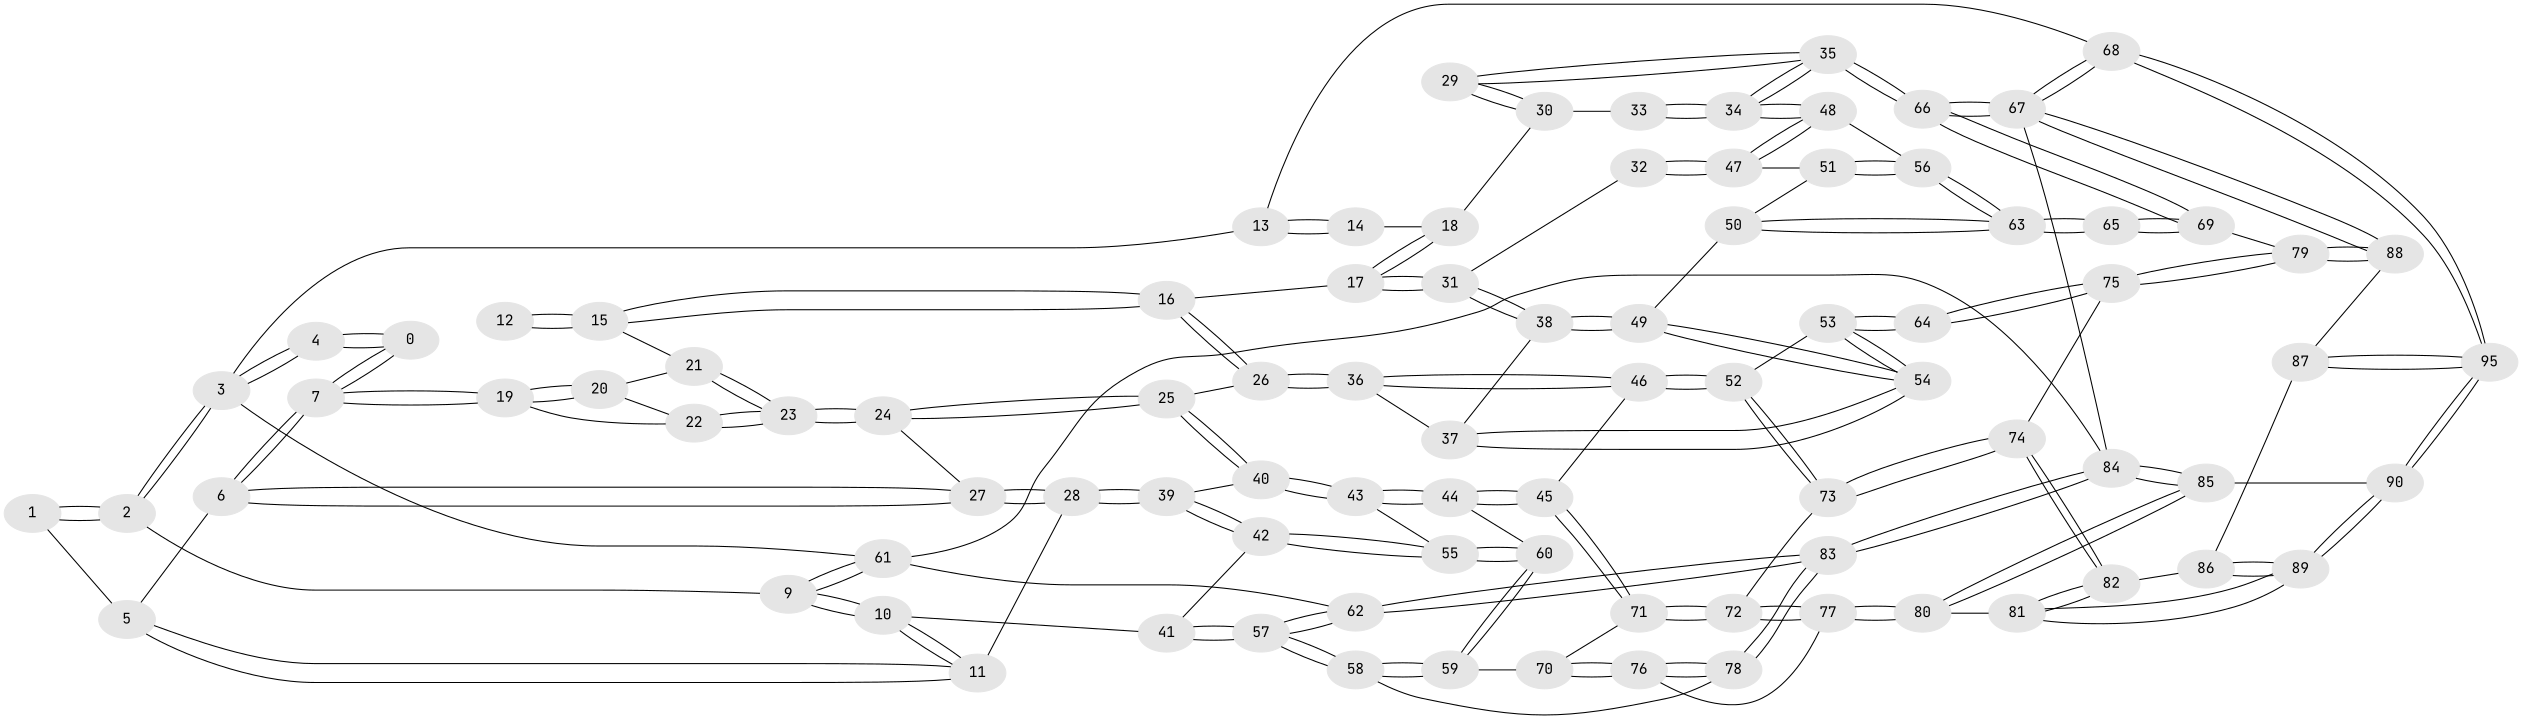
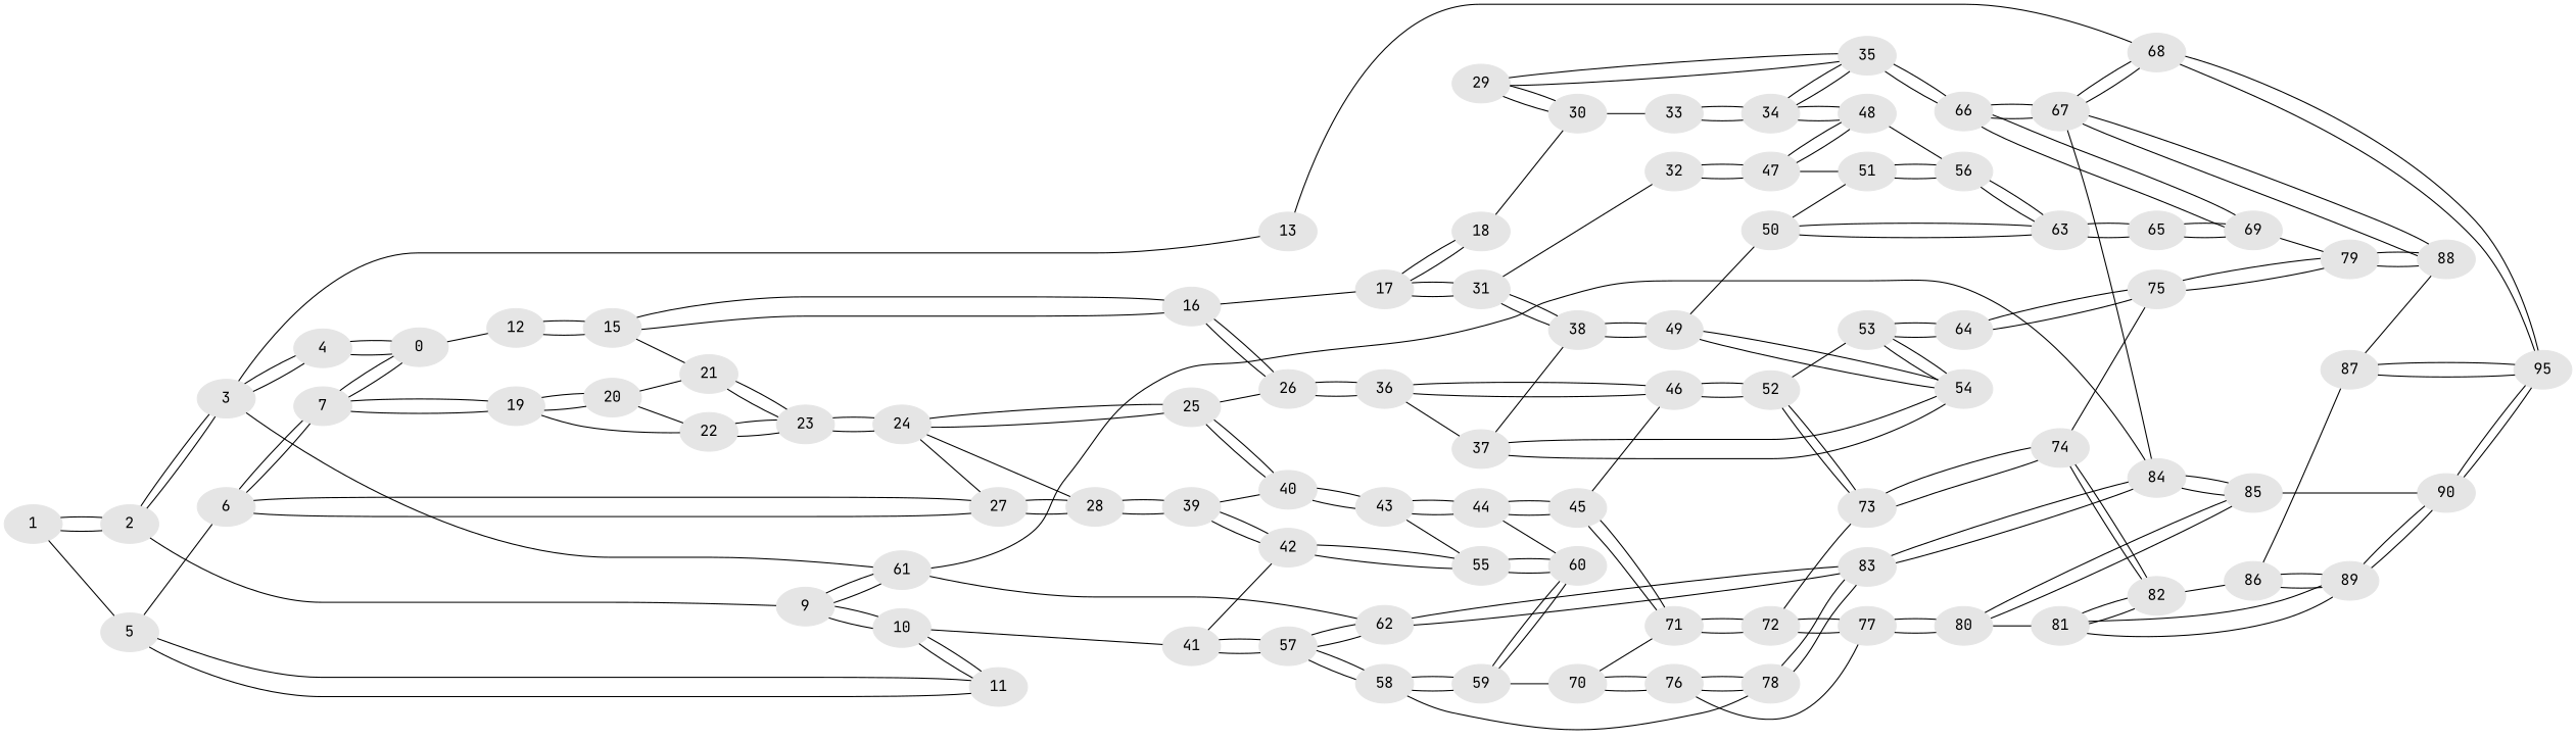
  graph {
    fontname="JetBrains Mono"
    rankdir=LR
    node [color=gray90 fontname="JetBrains Mono" style=filled]
    edge [fontname="JetBrains Mono"]
    1
    2
    5
    3
    9
    6
    11
    4
    13
    61
    10
    n12 [label=0]
-   14
    68
    62
    84
    12
    7
    27
    28
    19
    20
    22
    15
    41
    42
    57
    39
    16
    21
    18
    29
    30
    35
    n35 [label=95]
    17
    26
    23
    31
    36
    32
    38
    33
    24
    25
    40
    43
    37
    46
    66
    34
    47
    49
    48
    51
    56
    69
    67
    54
    52
    50
    55
    44
    58
    60
    45
    71
    72
    53
    73
    63
    65
    64
    74
    75
    59
    78
    83
    70
    76
    85
    79
    88
    77
    80
    82
    86
    81
    89
    90
    87
    1 -- 2
    1 -- 2
    1 -- 5
    2 -- 3
    2 -- 3
    2 -- 9
    5 -- 6
    5 -- 11
    5 -- 11
    3 -- 4
    3 -- 4
    3 -- 13
    3 -- 61
    9 -- 61
    9 -- 61
    9 -- 10
    9 -- 10
    6 -- 7
    6 -- 7
    6 -- 27
    6 -- 27
-   11 -- 28
+   24 -- 28
    4 -- n12
    4 -- n12
-   13 -- 14
-   13 -- 14
    13 -- 68
    61 -- 62
    61 -- 84
    10 -- 11
    10 -- 11
    10 -- 41
-   14 -- 18
+   n12 -- 12
    68 -- n35
    68 -- n35
    62 -- 83
    62 -- 83
    84 -- 85
    84 -- 85
    12 -- 15
    12 -- 15
    7 -- n12
    7 -- n12
    7 -- 19
    7 -- 19
    27 -- 28
    27 -- 28
    28 -- 39
    28 -- 39
    19 -- 20
    19 -- 20
    19 -- 22
    20 -- 22
    20 -- 21
    22 -- 23
    22 -- 23
    15 -- 16
    15 -- 16
    15 -- 21
    41 -- 42
    41 -- 57
    41 -- 57
    42 -- 55
    42 -- 55
    57 -- 62
    57 -- 62
    57 -- 58
    57 -- 58
    39 -- 42
    39 -- 42
    39 -- 40
    16 -- 17
    16 -- 26
    16 -- 26
    21 -- 23
    21 -- 23
    18 -- 30
    29 -- 30
    29 -- 30
    29 -- 35
    29 -- 35
    30 -- 33
    35 -- 66
    35 -- 66
    17 -- 18
    17 -- 18
    17 -- 31
    17 -- 31
    26 -- 36
    26 -- 36
    23 -- 24
    23 -- 24
    31 -- 32
    31 -- 38
    31 -- 38
    36 -- 37
    36 -- 46
    36 -- 46
    32 -- 47
    32 -- 47
    38 -- 49
    38 -- 49
    33 -- 34
    33 -- 34
    24 -- 27
    24 -- 25
    24 -- 25
    25 -- 26
    25 -- 40
    25 -- 40
    40 -- 43
    40 -- 43
    43 -- 55
    43 -- 44
    43 -- 44
    37 -- 38
    37 -- 54
    37 -- 54
    46 -- 52
    46 -- 52
    66 -- 69
    66 -- 69
    66 -- 67
    66 -- 67
    34 -- 35
    34 -- 35
    34 -- 48
    34 -- 48
    47 -- 48
    47 -- 48
    47 -- 51
    49 -- 54
    49 -- 54
    49 -- 50
    48 -- 56
    51 -- 56
    51 -- 56
    56 -- 63
    56 -- 63
    69 -- 79
    67 -- 68
    67 -- 68
    67 -- 84
    67 -- 88
    67 -- 88
    52 -- 53
    52 -- 73
    52 -- 73
    50 -- 51
    50 -- 63
    50 -- 63
    55 -- 60
    55 -- 60
    44 -- 60
    44 -- 45
    44 -- 45
    58 -- 59
    58 -- 59
    58 -- 78
    45 -- 46
    45 -- 71
    45 -- 71
    71 -- 72
    71 -- 72
    72 -- 73
    72 -- 77
    72 -- 77
    53 -- 54
    53 -- 54
    53 -- 64
    53 -- 64
    73 -- 74
    73 -- 74
    63 -- 65
    63 -- 65
    65 -- 69
    65 -- 69
    64 -- 75
    64 -- 75
    74 -- 75
    74 -- 82
    74 -- 82
    75 -- 79
    75 -- 79
    59 -- 60
    59 -- 60
    59 -- 70
    78 -- 83
    78 -- 83
    83 -- 84
    83 -- 84
    70 -- 71
    70 -- 76
    70 -- 76
    76 -- 78
    76 -- 78
    76 -- 77
    85 -- 90
    79 -- 88
    79 -- 88
    77 -- 80
    77 -- 80
    80 -- 85
    80 -- 85
    80 -- 81
    82 -- 86
    86 -- 89
    86 -- 89
    86 -- 87
    81 -- 82
    81 -- 82
    81 -- 89
    81 -- 89
    89 -- 90
    89 -- 90
    90 -- n35
    90 -- n35
    87 -- n35
    87 -- n35
    87 -- 88
  }
